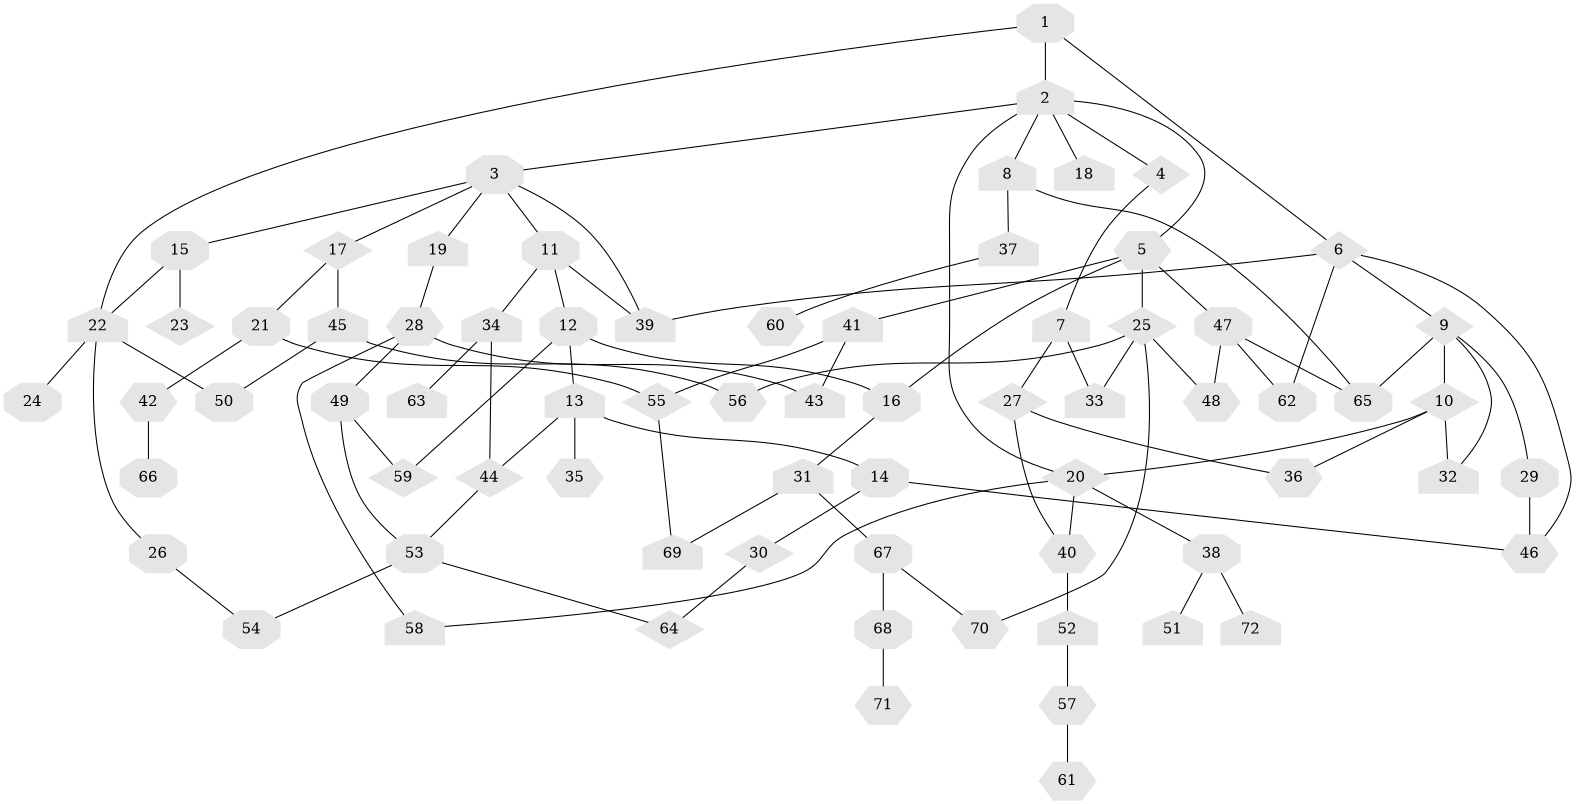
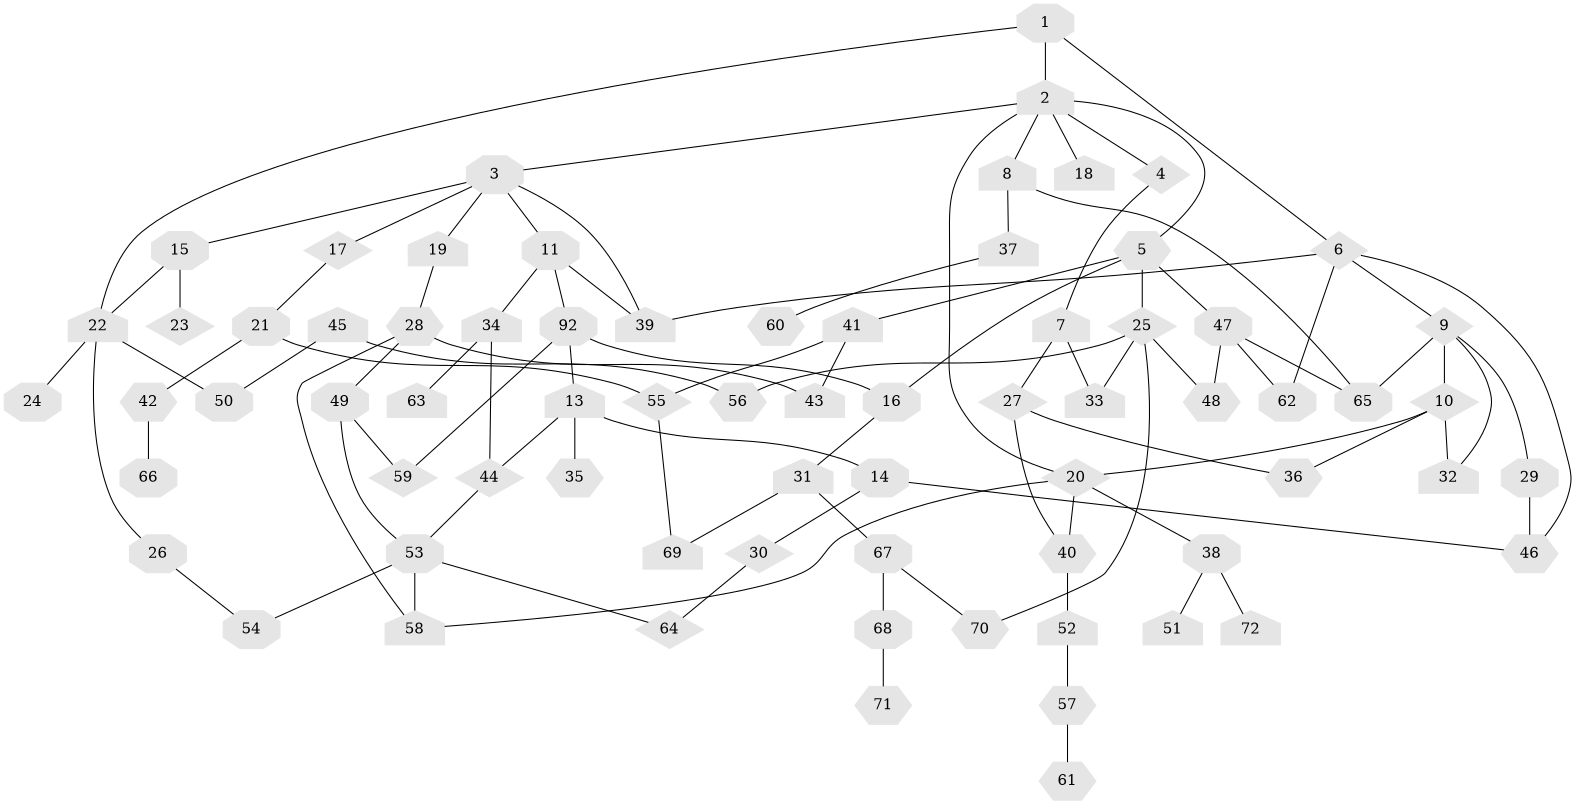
  graph {
    node [color=gray90 shape=house style=filled]
    edge [weight=1.0]
    2
    1 [shape=octagon]
    6 [shape=diamond]
    22
    3 [shape=octagon]
    4 [shape=diamond]
    5 [shape=hexagon]
    8
    18
    20 [shape=diamond]
    39
    9 [shape=diamond]
    46 [shape=hexagon]
    62 [shape=octagon]
    26 [shape=octagon]
    54 [shape=octagon]
    11 [shape=octagon]
    15 [shape=octagon]
    17 [shape=diamond]
    19
    7
    16 [shape=octagon]
    25 [shape=diamond]
    41
    47 [shape=octagon]
    37
    65 [shape=octagon]
    38 [shape=octagon]
    40 [shape=hexagon]
    58
-   12 [shape=octagon]
+   12 [shape=octagon label=92]
    34
    23 [shape=diamond]
    21 [shape=octagon]
    45
    28 [shape=hexagon]
    27 [shape=diamond]
    33
    31
    48 [shape=hexagon]
    56 [shape=hexagon]
    70 [shape=hexagon]
    55 [shape=diamond]
    43
    10 [shape=diamond]
    29 [shape=octagon]
    32
    36 [shape=hexagon]
    60 [shape=hexagon]
    13
    59 [shape=diamond]
    44 [shape=diamond]
    63
    14 [shape=octagon]
    35 [shape=hexagon]
    30 [shape=diamond]
    53 [shape=octagon]
    64 [shape=diamond]
    24 [shape=octagon]
    50 [shape=octagon]
    67 [shape=octagon]
    69
    42 [shape=hexagon]
    49 [shape=octagon]
    51
    72
    52
    66 [shape=octagon]
    57 [shape=hexagon]
    61 [shape=hexagon]
    68 [shape=octagon]
    71 [shape=hexagon]
    2 -- 3
    2 -- 4
    2 -- 5
    2 -- 8
    2 -- 18
    2 -- 20
    1 -- 2
    1 -- 6
    1 -- 22
    6 -- 39
    6 -- 9
    6 -- 46
    6 -- 62
    22 -- 26
    22 -- 24
    22 -- 50
    3 -- 39
    3 -- 11
    3 -- 15
    3 -- 17
    3 -- 19
    4 -- 7
    5 -- 16
    5 -- 25
    5 -- 41
    5 -- 47
    8 -- 37
    8 -- 65
    20 -- 38
    20 -- 40
    20 -- 58
    9 -- 65
    9 -- 10
    9 -- 29
    9 -- 32
    26 -- 54
    11 -- 39
    11 -- 12
    11 -- 34
    15 -- 22
    15 -- 23
    17 -- 21
-   17 -- 45
    19 -- 28
    7 -- 27
    7 -- 33
    16 -- 31
    25 -- 33
    25 -- 48
    25 -- 56
    25 -- 70
    41 -- 55
    41 -- 43
    47 -- 62
    47 -- 65
    47 -- 48
    37 -- 60
    38 -- 51
    38 -- 72
    40 -- 52
    12 -- 16
    12 -- 13
    12 -- 59
    34 -- 44
    34 -- 63
    21 -- 55
    21 -- 42
    45 -- 56
    45 -- 50
    28 -- 58
    28 -- 43
    28 -- 49
    27 -- 40
    27 -- 36
    31 -- 67
    31 -- 69
    55 -- 69
    10 -- 20
    10 -- 32
    10 -- 36
    29 -- 46
    13 -- 44
    13 -- 14
    13 -- 35
    44 -- 53
    14 -- 46
    14 -- 30
    30 -- 64
    53 -- 54
+   53 -- 58
    53 -- 64
    67 -- 70
    67 -- 68
    42 -- 66
    49 -- 59
    49 -- 53
    52 -- 57
    57 -- 61
    68 -- 71
  }
